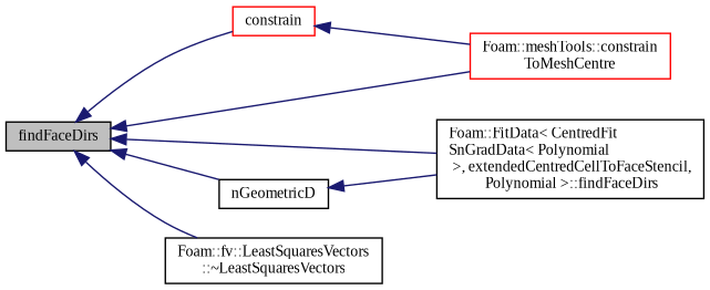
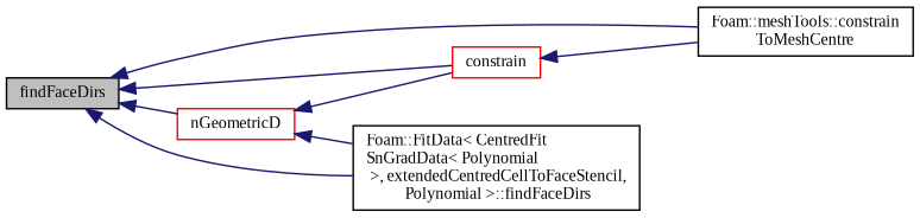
  digraph {
    fontname="Liberation Serif"
    rankdir=LR
    node [color=black fontname="Liberation Serif" fontsize=10 shape=record]
    edge [color=midnightblue dir=back fontname="Liberation Serif" fontsize=10 labelfontname=Helvetica labelfontsize=10 style=solid]
    n1 [fillcolor=grey75 fontcolor=black height=0.2 label=findFaceDirs style=filled width=0.4]
    n2 [color=red height=0.2 label=constrain width=0.4]
-   n3 [color=red height=0.2 label="Foam::meshTools::constrain\lToMeshCentre" width=0.4]
+   n3 [height=0.2 label="Foam::meshTools::constrain\lToMeshCentre" width=0.4]
    n4 [height=0.2 label="Foam::FitData\< CentredFit\lSnGradData\< Polynomial\l \>, extendedCentredCellToFaceStencil,\l Polynomial \>::findFaceDirs" width=0.4]
-   n5 [height=0.2 label=nGeometricD width=0.4]
-   n6 [height=0.2 label="Foam::fv::LeastSquaresVectors\l::~LeastSquaresVectors" width=0.4]
+   n5 [color=red height=0.2 label=nGeometricD width=0.4]
    n1 -> n2
    n1 -> n3
    n1 -> n4
    n1 -> n5
-   n1 -> n6
    n2 -> n3
+   n5 -> n2
    n5 -> n4
  }
